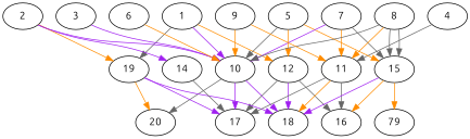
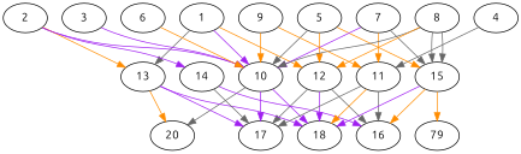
  digraph {
    fontname=Ubuntu
    node [alpha=0.02 fontname=Ubuntu]
    edge [color=darkorange fontname=Ubuntu]
    1 [expect_size=39187456]
    10 [expect_size=36649984]
    12 [alpha=0.15 expect_size=17807360]
-   13 [alpha=0.14 expect_size=48092160 label=19]
+   13 [alpha=0.14 expect_size=48092160]
    17 [alpha=0.10 expect_size=20960256]
    18 [alpha=0.05 expect_size=18804736]
    20 [alpha=0.03 expect_size=45356032]
    16 [expect_size=40320000]
    2 [alpha=0.13 expect_size=26639360]
    14 [alpha=0.18 expect_size=40460288]
    3 [alpha=0.17 expect_size=37656576]
    4 [alpha=0.13 expect_size=45634560]
    11 [alpha=0.10 expect_size=13857792]
    5 [alpha=0.07 expect_size=24429568]
    15 [alpha=0.19 expect_size=23864320]
    n16 [alpha=0.17 expect_size=6817792 label=79]
    6 [alpha=0.12 expect_size=5633024]
    7 [alpha=0.19 expect_size=6304768]
    8 [alpha=0.15 expect_size=23309312]
    9 [alpha=0.16 expect_size=19284992]
    1 -> 10 [color=purple]
    1 -> 12
    1 -> 13 [color=gray40]
    10 -> 17 [color=purple]
    10 -> 18 [color=purple]
    10 -> 20 [color=gray40]
    12 -> 17 [color=gray40]
    12 -> 18 [color=purple]
    12 -> 16 [color=gray40]
    13 -> 17 [color=purple]
    13 -> 18 [color=purple]
    13 -> 20
    2 -> 10 [color=purple]
    2 -> 13
    2 -> 14 [color=purple]
    14 -> 17 [color=gray40]
+   14 -> 16 [color=purple]
    3 -> 10 [color=purple]
    4 -> 11 [color=gray40]
    11 -> 17 [color=gray40]
    11 -> 18
    11 -> 16 [color=gray40]
    5 -> 10 [color=gray40]
    5 -> 12
    5 -> 15
    15 -> 18 [color=purple]
    15 -> 16
    15 -> n16
    6 -> 10
    7 -> 10 [color=purple]
    7 -> 11
    7 -> 15 [color=gray40]
    8 -> 10 [color=gray40]
-   8 -> 11
+   8 -> 12
    8 -> 15 [color=gray40]
    8 -> 15 [color=gray40]
    9 -> 10
    9 -> 11
  }
